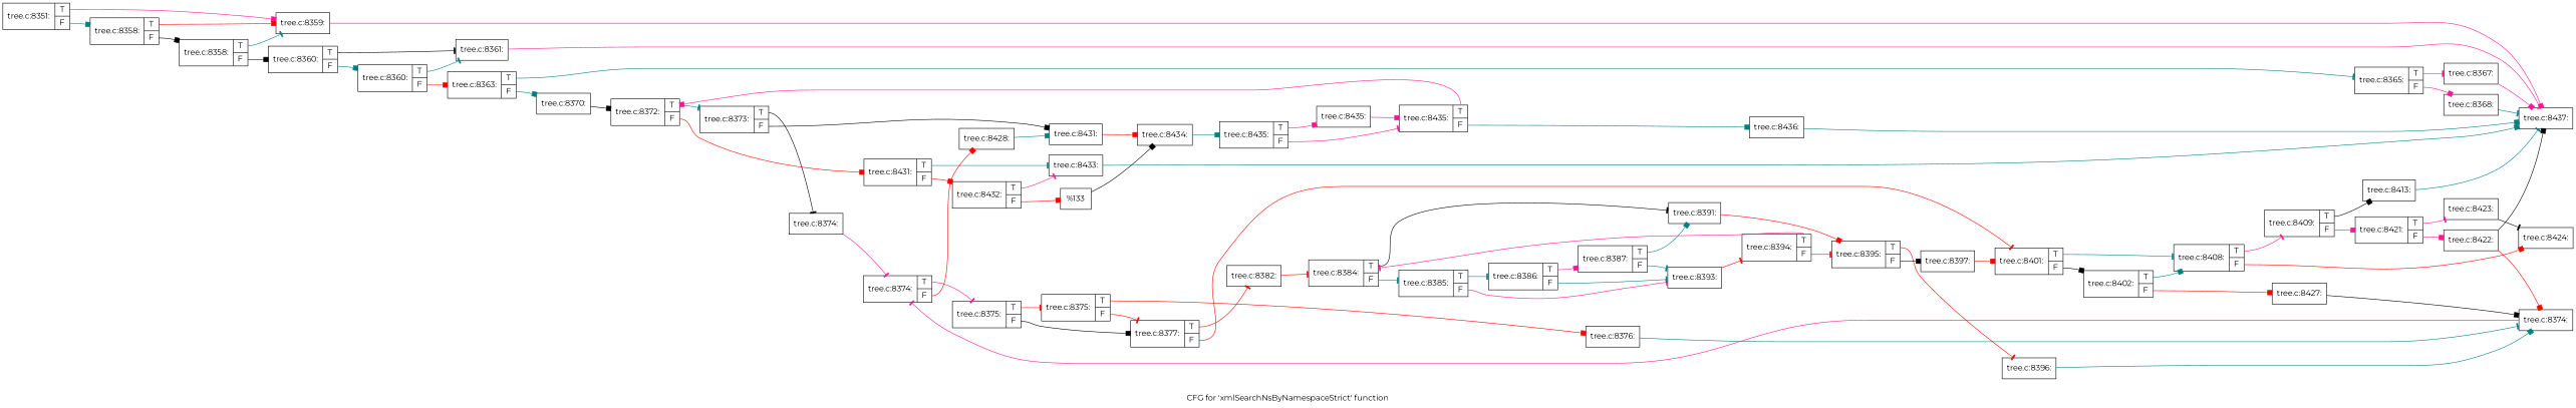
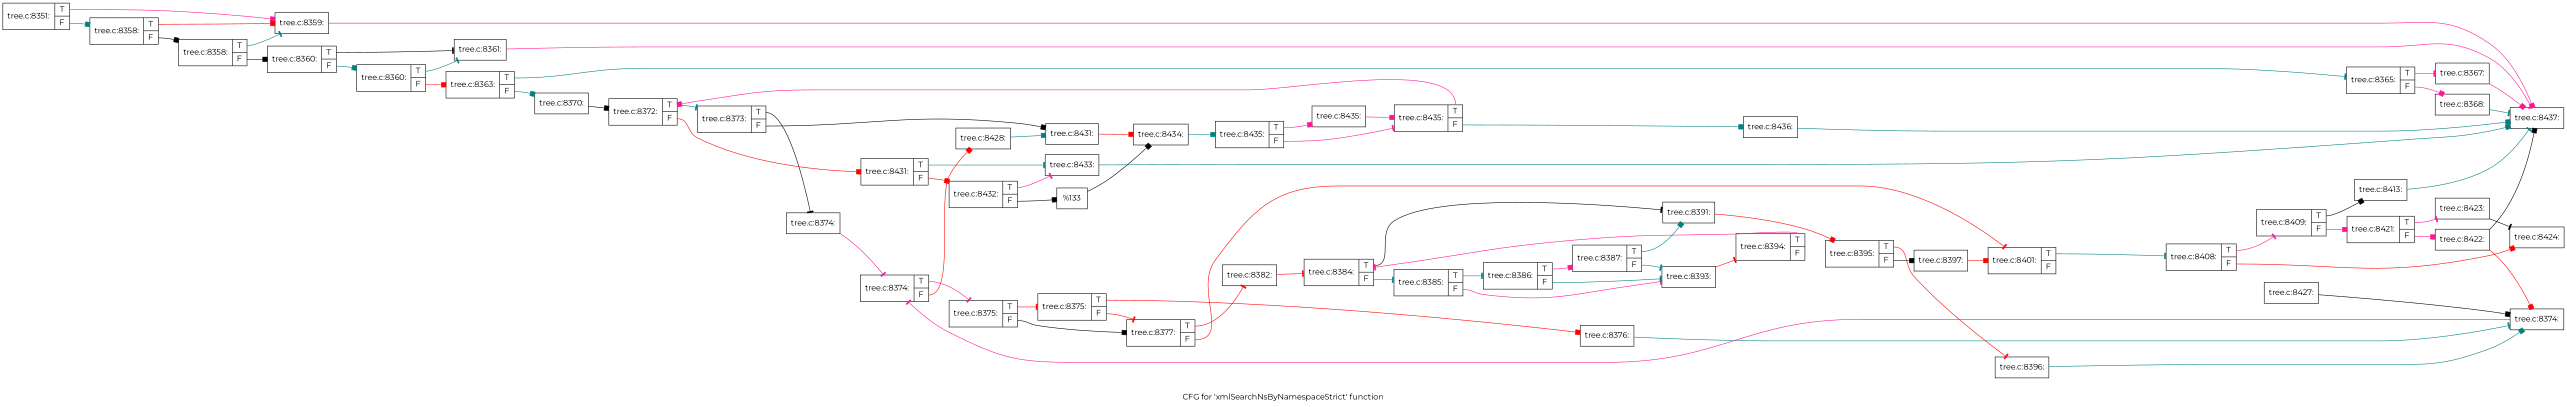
  digraph {
    fontname=Montserrat
    label="CFG for 'xmlSearchNsByNamespaceStrict' function"
    rankdir=LR
    node [fontname=Montserrat shape=record]
    edge [arrowhead=box color=teal fontname=Montserrat tailport=s0]
    n1 [label="{tree.c:8351:|{<s0>T|<s1>F}}"]
    n2 [label="{tree.c:8359:}"]
    n3 [label="{tree.c:8358:|{<s0>T|<s1>F}}"]
    n4 [label="{tree.c:8437:}"]
    n5 [label="{tree.c:8358:|{<s0>T|<s1>F}}"]
    n6 [label="{tree.c:8360:|{<s0>T|<s1>F}}"]
    n7 [label="{tree.c:8361:}"]
    n8 [label="{tree.c:8360:|{<s0>T|<s1>F}}"]
    n9 [label="{tree.c:8363:|{<s0>T|<s1>F}}"]
    n10 [label="{tree.c:8365:|{<s0>T|<s1>F}}"]
    n11 [label="{tree.c:8370:}"]
    n12 [label="{tree.c:8367:}"]
    n13 [label="{tree.c:8368:}"]
    n14 [label="{tree.c:8372:|{<s0>T|<s1>F}}"]
    n15 [label="{tree.c:8373:|{<s0>T|<s1>F}}"]
    n16 [label="{tree.c:8431:|{<s0>T|<s1>F}}"]
    n17 [label="{tree.c:8374:}"]
    n18 [label="{tree.c:8431:}"]
    n19 [label="{tree.c:8433:}"]
    n20 [label="{tree.c:8432:|{<s0>T|<s1>F}}"]
    n21 [label="{tree.c:8374:|{<s0>T|<s1>F}}"]
    n22 [label="{tree.c:8434:}"]
    n23 [label="{%133}"]
    n24 [label="{tree.c:8375:|{<s0>T|<s1>F}}"]
    n25 [label="{tree.c:8428:}"]
    n26 [label="{tree.c:8435:|{<s0>T|<s1>F}}"]
    n27 [label="{tree.c:8375:|{<s0>T|<s1>F}}"]
    n28 [label="{tree.c:8377:|{<s0>T|<s1>F}}"]
    n29 [label="{tree.c:8376:}"]
    n30 [label="{tree.c:8382:}"]
    n31 [label="{tree.c:8401:|{<s0>T|<s1>F}}"]
    n32 [label="{tree.c:8374:}"]
    n33 [label="{tree.c:8384:|{<s0>T|<s1>F}}"]
    n34 [label="{tree.c:8408:|{<s0>T|<s1>F}}"]
-   n35 [label="{tree.c:8402:|{<s0>T|<s1>F}}"]
    n36 [label="{tree.c:8391:}"]
    n37 [label="{tree.c:8385:|{<s0>T|<s1>F}}"]
    n38 [label="{tree.c:8409:|{<s0>T|<s1>F}}"]
    n39 [label="{tree.c:8424:}"]
    n40 [label="{tree.c:8427:}"]
    n41 [label="{tree.c:8395:|{<s0>T|<s1>F}}"]
    n42 [label="{tree.c:8386:|{<s0>T|<s1>F}}"]
    n43 [label="{tree.c:8393:}"]
    n44 [label="{tree.c:8396:}"]
    n45 [label="{tree.c:8397:}"]
    n46 [label="{tree.c:8387:|{<s0>T|<s1>F}}"]
    n47 [label="{tree.c:8394:|{<s0>T|<s1>F}}"]
    n48 [label="{tree.c:8413:}"]
    n49 [label="{tree.c:8421:|{<s0>T|<s1>F}}"]
    n50 [label="{tree.c:8423:}"]
    n51 [label="{tree.c:8422:}"]
    n52 [label="{tree.c:8435:}"]
    n53 [label="{tree.c:8435:|{<s0>T|<s1>F}}"]
    n54 [label="{tree.c:8436:}"]
    n1 -> n2 [color=deeppink]
    n1 -> n3 [tailport=s1]
    n2 -> n4 [color=deeppink]
    n3 -> n2 [color=red]
    n3 -> n5 [color=black tailport=s1]
    n5 -> n2 [arrowhead=tee]
    n5 -> n6 [color=black tailport=s1]
    n6 -> n7 [arrowhead=tee color=black]
    n6 -> n8 [tailport=s1]
    n7 -> n4 [arrowhead=tee color=deeppink]
    n8 -> n7 [arrowhead=tee]
    n8 -> n9 [color=red tailport=s1]
    n9 -> n10 [arrowhead=tee]
    n9 -> n11 [tailport=s1]
    n10 -> n12 [arrowhead=tee color=deeppink]
    n10 -> n13 [color=deeppink tailport=s1]
    n11 -> n14 [color=black]
    n12 -> n4 [color=deeppink]
    n13 -> n4 [arrowhead=tee]
    n14 -> n15 [arrowhead=tee]
    n14 -> n16 [color=red tailport=s1]
    n15 -> n17 [arrowhead=tee color=black]
    n15 -> n18 [color=black tailport=s1]
    n16 -> n19 [arrowhead=tee]
    n16 -> n20 [color=red tailport=s1]
    n17 -> n21 [arrowhead=tee color=deeppink]
    n18 -> n22 [color=red]
    n19 -> n4
    n20 -> n19 [arrowhead=tee color=deeppink]
-   n20 -> n23 [color=red tailport=s1]
+   n20 -> n23 [color=black tailport=s1]
    n21 -> n24 [arrowhead=tee color=deeppink]
    n21 -> n25 [color=red tailport=s1]
    n22 -> n26
    n23 -> n22 [color=black]
    n24 -> n27 [arrowhead=tee color=red]
    n24 -> n28 [color=black tailport=s1]
    n25 -> n18
    n26 -> n52 [color=deeppink]
    n26 -> n53 [arrowhead=tee color=deeppink tailport=s1]
    n27 -> n28 [arrowhead=tee color=red tailport=s1]
    n27 -> n29 [color=red]
    n28 -> n30 [arrowhead=tee color=red]
    n28 -> n31 [arrowhead=tee color=red tailport=s1]
    n29 -> n32 [arrowhead=tee]
    n30 -> n33 [arrowhead=tee color=red]
    n31 -> n34 [arrowhead=tee]
-   n31 -> n35 [color=black tailport=s1]
    n32 -> n21 [arrowhead=tee color=deeppink]
    n33 -> n36 [arrowhead=tee color=black]
    n33 -> n37 [arrowhead=tee tailport=s1]
    n34 -> n38 [arrowhead=tee color=deeppink]
    n34 -> n39 [color=red tailport=s1]
-   n35 -> n34
-   n35 -> n40 [color=red tailport=s1]
    n36 -> n41 [color=red]
    n37 -> n42 [arrowhead=tee]
    n37 -> n43 [arrowhead=tee color=deeppink tailport=s1]
    n38 -> n48 [color=black]
    n38 -> n49 [color=deeppink tailport=s1]
    n40 -> n32 [color=black]
    n41 -> n44 [arrowhead=tee color=red]
    n41 -> n45 [color=black tailport=s1]
    n42 -> n43 [arrowhead=tee tailport=s1]
    n42 -> n46 [color=deeppink]
    n43 -> n47 [arrowhead=tee color=red]
    n44 -> n32
    n45 -> n31 [color=red]
    n46 -> n36
    n46 -> n43 [arrowhead=tee tailport=s1]
    n47 -> n33 [arrowhead=tee color=deeppink]
-   n47 -> n41 [arrowhead=tee color=red tailport=s1]
    n48 -> n4 [arrowhead=tee]
    n49 -> n50 [arrowhead=tee color=deeppink]
    n49 -> n51 [color=deeppink tailport=s1]
    n50 -> n39 [arrowhead=tee color=black]
    n51 -> n4 [color=black]
    n51 -> n32 [color=red]
    n52 -> n53 [color=deeppink]
    n53 -> n14 [color=deeppink]
    n53 -> n54 [tailport=s1]
    n54 -> n4
  }
